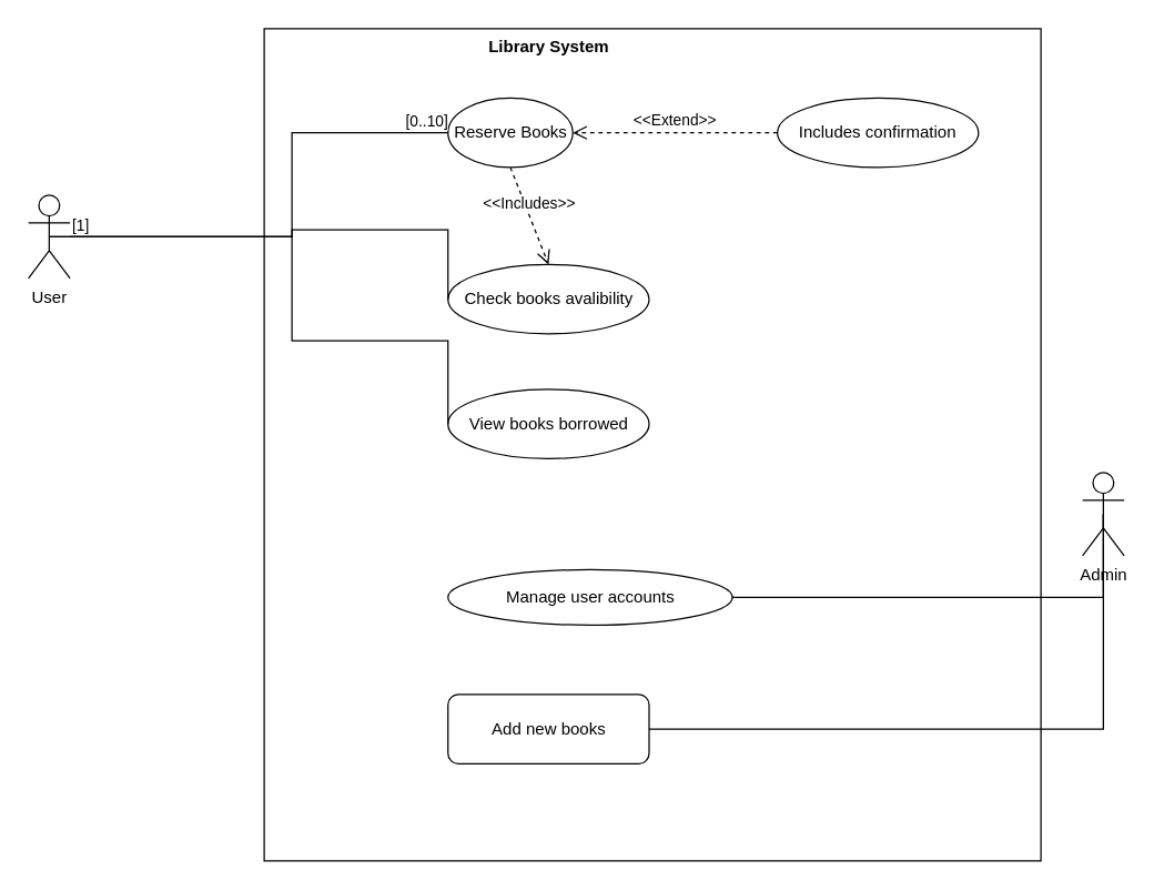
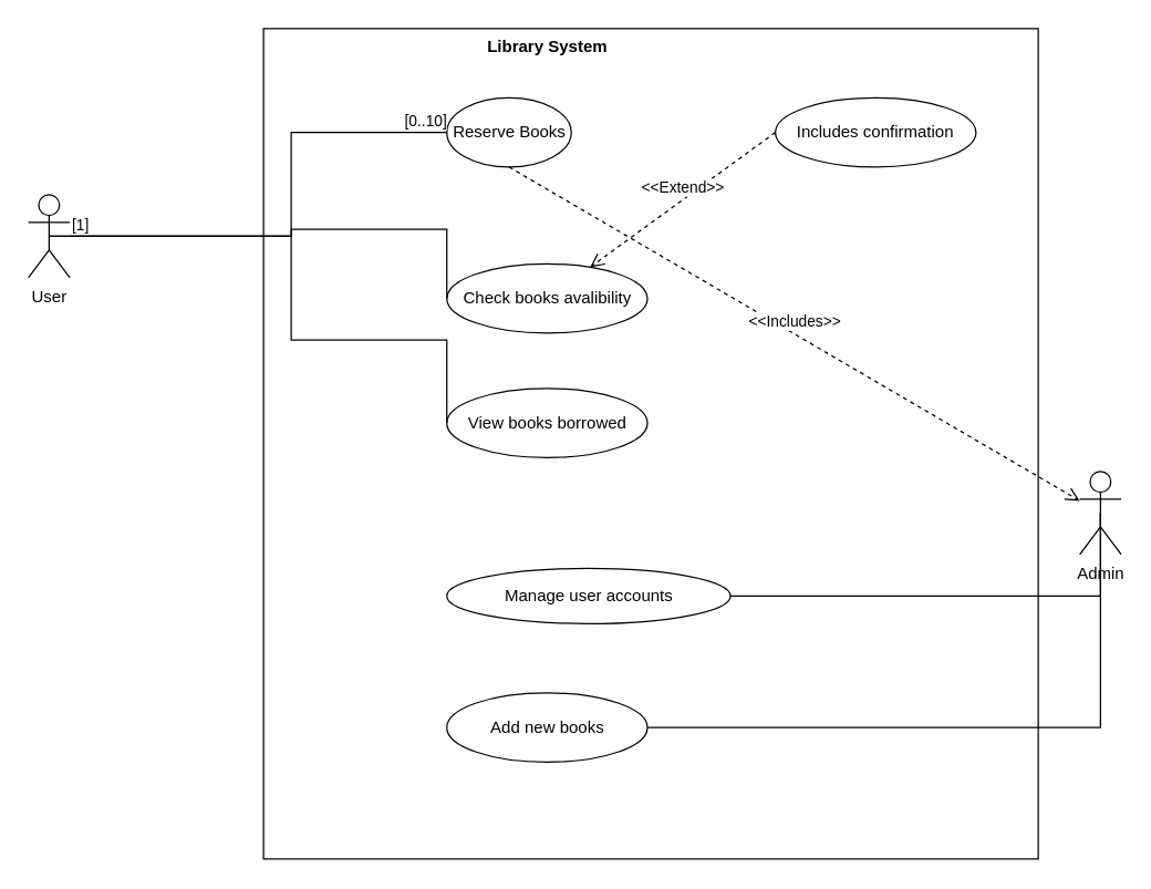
  <mxCell id="0" />
  <mxCell id="1" parent="0" />
  <mxCell id="2" value="User" style="shape=umlActor;verticalLabelPosition=bottom;verticalAlign=top;html=1;outlineConnect=0;" vertex="1" parent="1"><mxGeometry x="20" y="140" width="30" height="60" as="geometry" /></mxCell>
  <mxCell id="3" value="" style="rounded=0;whiteSpace=wrap;html=1;" vertex="1" parent="1"><mxGeometry x="190" y="20" width="560" height="600" as="geometry" /></mxCell>
  <mxCell id="4" value="Library System" style="text;align=center;fontStyle=1;verticalAlign=middle;spacingLeft=3;spacingRight=3;strokeColor=none;rotatable=0;points=[[0,0.5],[1,0.5]];portConstraint=eastwest;html=1;" vertex="1" parent="1"><mxGeometry x="355" y="20" width="80" height="26" as="geometry" /></mxCell>
  <mxCell id="5" value="Reserve Books" style="ellipse;whiteSpace=wrap;html=1;" vertex="1" parent="1"><mxGeometry x="322.5" y="70" width="90" height="50" as="geometry" /></mxCell>
  <mxCell id="6" value="View books borrowed" style="ellipse;whiteSpace=wrap;html=1;" vertex="1" parent="1"><mxGeometry x="322.5" y="280" width="145" height="50" as="geometry" /></mxCell>
  <mxCell id="7" value="Check books avalibility" style="ellipse;whiteSpace=wrap;html=1;" vertex="1" parent="1"><mxGeometry x="322.5" y="190" width="145" height="50" as="geometry" /></mxCell>
  <mxCell id="8" value="" style="endArrow=none;html=1;edgeStyle=orthogonalEdgeStyle;rounded=0;exitX=0.5;exitY=0.5;exitDx=0;exitDy=0;exitPerimeter=0;entryX=0;entryY=0.5;entryDx=0;entryDy=0;" edge="1" parent="1" source="2" target="5"><mxGeometry relative="1" as="geometry"><mxPoint x="320" y="180" as="sourcePoint" /><mxPoint x="480" y="180" as="targetPoint" /><Array as="points"><mxPoint x="210" y="170" /><mxPoint x="210" y="95" /></Array></mxGeometry></mxCell>
  <mxCell id="9" value="[1]" style="edgeLabel;resizable=0;html=1;align=left;verticalAlign=bottom;" connectable="0" vertex="1" parent="8"><mxGeometry x="-1" relative="1" as="geometry"><mxPoint x="15" as="offset" /></mxGeometry></mxCell>
  <mxCell id="10" value="[0..10]" style="edgeLabel;resizable=0;html=1;align=right;verticalAlign=bottom;" connectable="0" vertex="1" parent="8"><mxGeometry x="1" relative="1" as="geometry" /></mxCell>
  <mxCell id="11" value="" style="endArrow=none;html=1;edgeStyle=orthogonalEdgeStyle;rounded=0;exitX=0.5;exitY=0.5;exitDx=0;exitDy=0;exitPerimeter=0;entryX=0;entryY=0.5;entryDx=0;entryDy=0;" edge="1" parent="1" source="2" target="7"><mxGeometry relative="1" as="geometry"><mxPoint x="320" y="180" as="sourcePoint" /><mxPoint x="480" y="180" as="targetPoint" /><Array as="points"><mxPoint x="210" y="170" /><mxPoint x="210" y="165" /></Array></mxGeometry></mxCell>
  <mxCell id="12" value="" style="endArrow=none;html=1;edgeStyle=orthogonalEdgeStyle;rounded=0;entryX=0;entryY=0.5;entryDx=0;entryDy=0;" edge="1" parent="1" source="2" target="6"><mxGeometry relative="1" as="geometry"><mxPoint x="80" y="290" as="sourcePoint" /><mxPoint x="240" y="290" as="targetPoint" /><Array as="points"><mxPoint x="210" y="170" /><mxPoint x="210" y="245" /></Array></mxGeometry></mxCell>
- <mxCell id="13" value="Add new books" style="whiteSpace=wrap;html=1;rounded=1;" vertex="1" parent="1"><mxGeometry x="322.5" y="500" width="145" height="50" as="geometry" /></mxCell>
+ <mxCell id="13" value="Add new books" style="ellipse;whiteSpace=wrap;html=1;" vertex="1" parent="1"><mxGeometry x="322.5" y="500" width="145" height="50" as="geometry" /></mxCell>
  <mxCell id="14" value="Manage user accounts" style="ellipse;whiteSpace=wrap;html=1;" vertex="1" parent="1"><mxGeometry x="322.5" y="410" width="205" height="40" as="geometry" /></mxCell>
  <mxCell id="15" value="Admin" style="shape=umlActor;verticalLabelPosition=bottom;verticalAlign=top;html=1;outlineConnect=0;" vertex="1" parent="1"><mxGeometry x="780" y="340" width="30" height="60" as="geometry" /></mxCell>
  <mxCell id="16" value="" style="endArrow=none;html=1;edgeStyle=orthogonalEdgeStyle;rounded=0;entryX=0.5;entryY=0.5;entryDx=0;entryDy=0;entryPerimeter=0;exitX=1;exitY=0.5;exitDx=0;exitDy=0;" edge="1" parent="1" source="13" target="15"><mxGeometry relative="1" as="geometry"><mxPoint x="320" y="180" as="sourcePoint" /><mxPoint x="480" y="180" as="targetPoint" /></mxGeometry></mxCell>
  <mxCell id="17" value="" style="endArrow=none;html=1;edgeStyle=orthogonalEdgeStyle;rounded=0;entryX=0.5;entryY=0.5;entryDx=0;entryDy=0;entryPerimeter=0;exitX=1;exitY=0.5;exitDx=0;exitDy=0;" edge="1" parent="1" source="14" target="15"><mxGeometry relative="1" as="geometry"><mxPoint x="640" y="220" as="sourcePoint" /><mxPoint x="800" y="220" as="targetPoint" /></mxGeometry></mxCell>
  <mxCell id="18" value="Includes confirmation" style="ellipse;whiteSpace=wrap;html=1;" vertex="1" parent="1"><mxGeometry x="560" y="70" width="145" height="50" as="geometry" /></mxCell>
- <mxCell id="19" value="&amp;lt;&amp;lt;Extend&amp;gt;&amp;gt;" style="html=1;verticalAlign=bottom;endArrow=open;dashed=1;endSize=8;curved=0;rounded=0;exitX=0;exitY=0.5;exitDx=0;exitDy=0;entryX=1;entryY=0.5;entryDx=0;entryDy=0;" edge="1" parent="1" source="18" target="5"><mxGeometry relative="1" as="geometry"><mxPoint x="440" y="180" as="sourcePoint" /><mxPoint x="360" y="180" as="targetPoint" /></mxGeometry></mxCell>
- <mxCell id="20" value="&amp;lt;&amp;lt;Includes&amp;gt;&amp;gt;" style="html=1;verticalAlign=bottom;endArrow=open;dashed=1;endSize=8;curved=0;rounded=0;exitX=0.5;exitY=1;exitDx=0;exitDy=0;entryX=0.5;entryY=0;entryDx=0;entryDy=0;" edge="1" parent="1" source="5" target="7"><mxGeometry relative="1" as="geometry"><mxPoint x="570" y="105" as="sourcePoint" /><mxPoint x="478" y="105" as="targetPoint" /></mxGeometry></mxCell>
+ <mxCell id="19" value="&amp;lt;&amp;lt;Extend&amp;gt;&amp;gt;" style="html=1;verticalAlign=bottom;endArrow=open;dashed=1;endSize=8;curved=0;rounded=0;exitX=0;exitY=0.5;exitDx=0;exitDy=0;" edge="1" parent="1" source="18" target="7"><mxGeometry relative="1" as="geometry"><mxPoint x="440" y="180" as="sourcePoint" /><mxPoint x="360" y="180" as="targetPoint" /></mxGeometry></mxCell>
+ <mxCell id="20" value="&amp;lt;&amp;lt;Includes&amp;gt;&amp;gt;" style="html=1;verticalAlign=bottom;endArrow=open;dashed=1;endSize=8;curved=0;rounded=0;exitX=0.5;exitY=1;exitDx=0;exitDy=0;" edge="1" parent="1" source="5" target="15"><mxGeometry relative="1" as="geometry"><mxPoint x="570" y="105" as="sourcePoint" /><mxPoint x="478" y="105" as="targetPoint" /></mxGeometry></mxCell>
